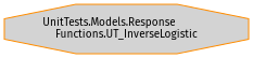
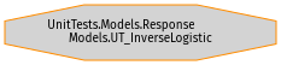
  digraph {
    rankdir=LR
    fontname="Fira Sans"
-   n1 [color=darkorange fillcolor=lightgrey fontname="Fira Sans" fontsize=10 height=0.2 label="UnitTests.Models.Response\lFunctions.UT_InverseLogistic" shape=octagon style=filled width=0.4]
+   n1 [color=darkorange fillcolor=lightgrey fontname="Fira Sans" fontsize=10 height=0.2 label="UnitTests.Models.Response\lModels.UT_InverseLogistic" shape=octagon style=filled width=0.4]
  }
